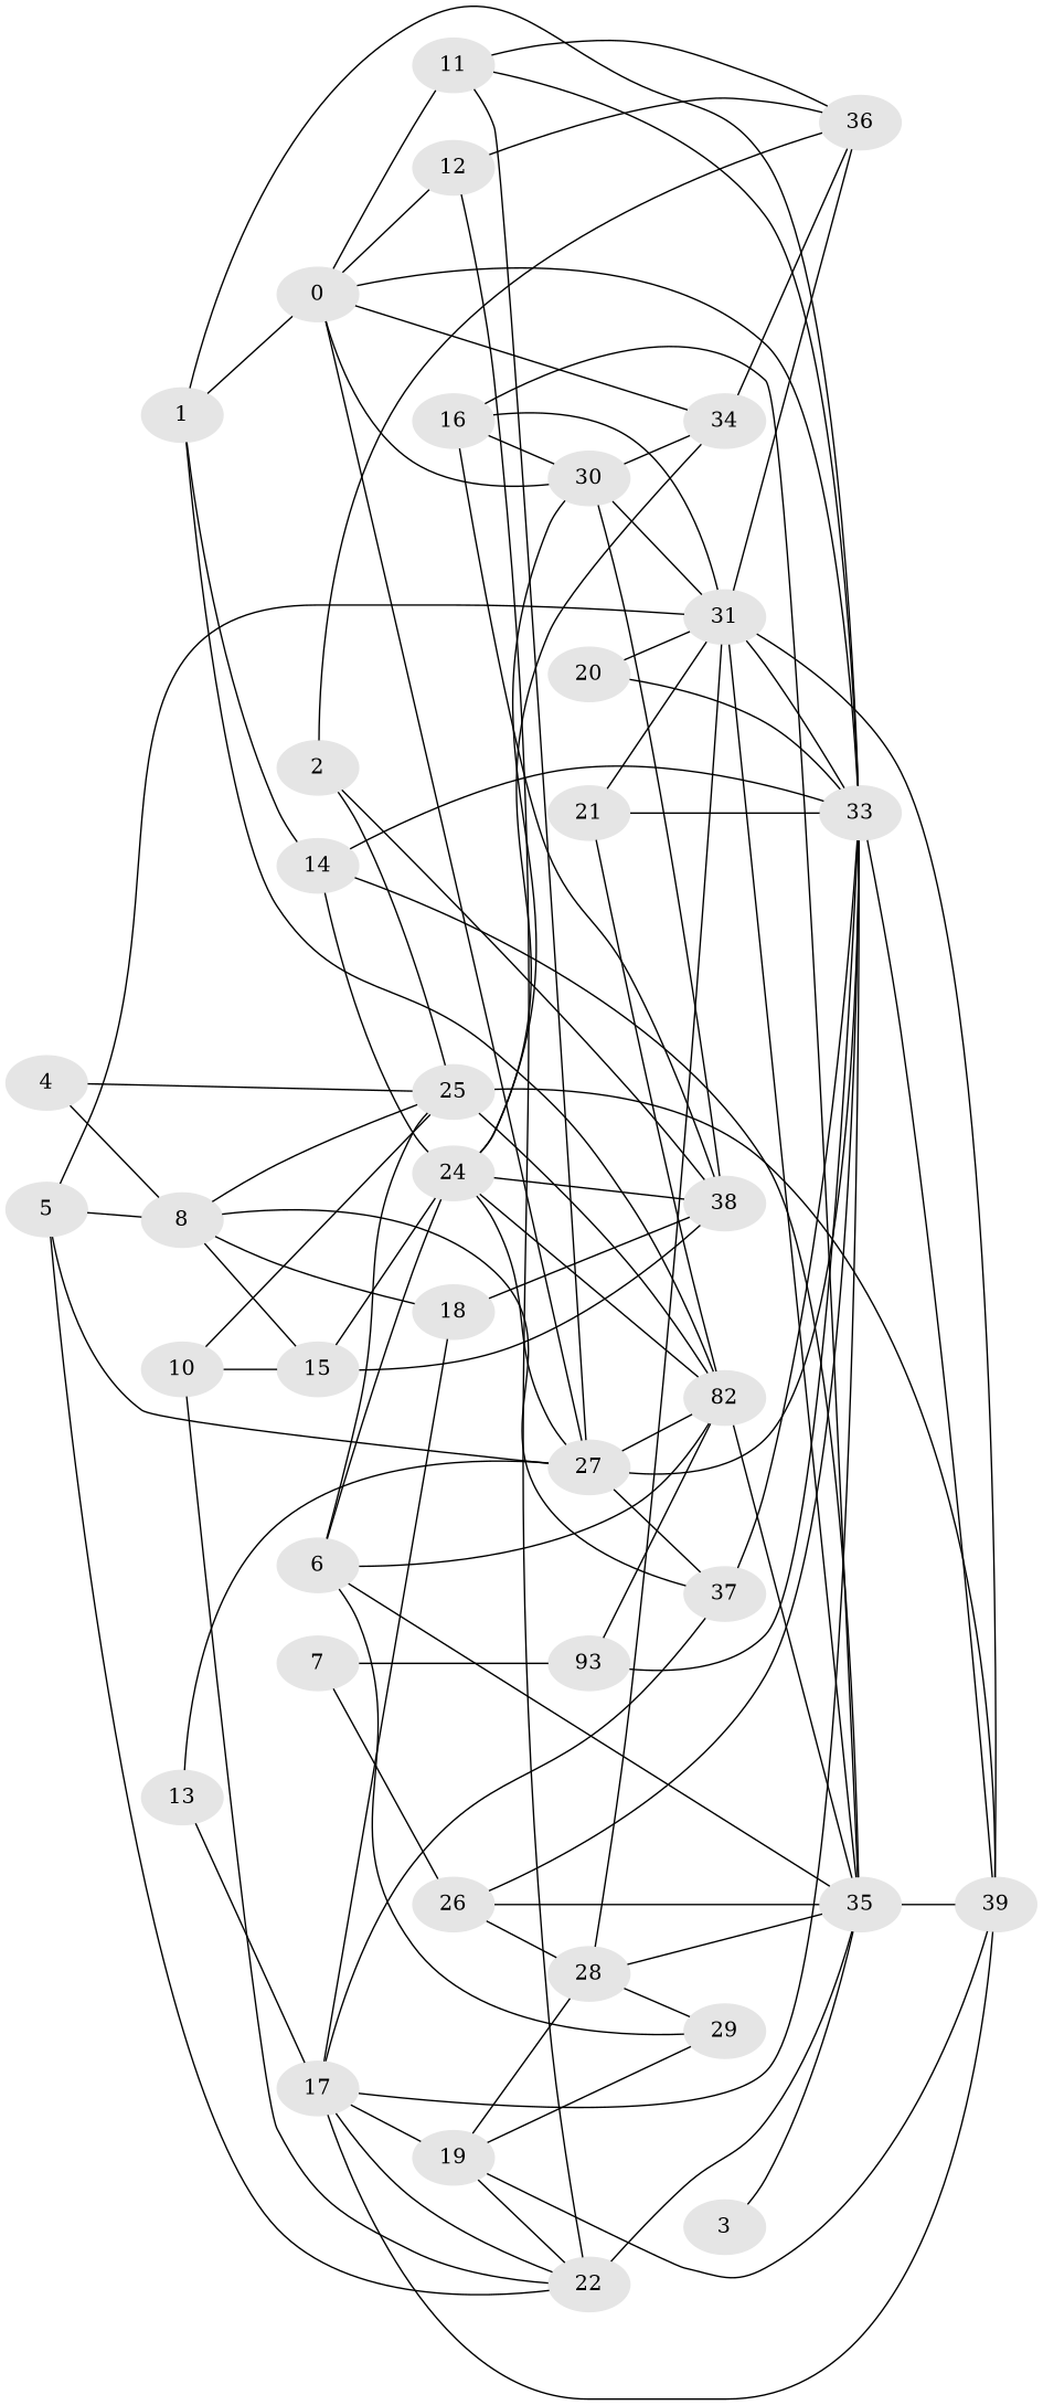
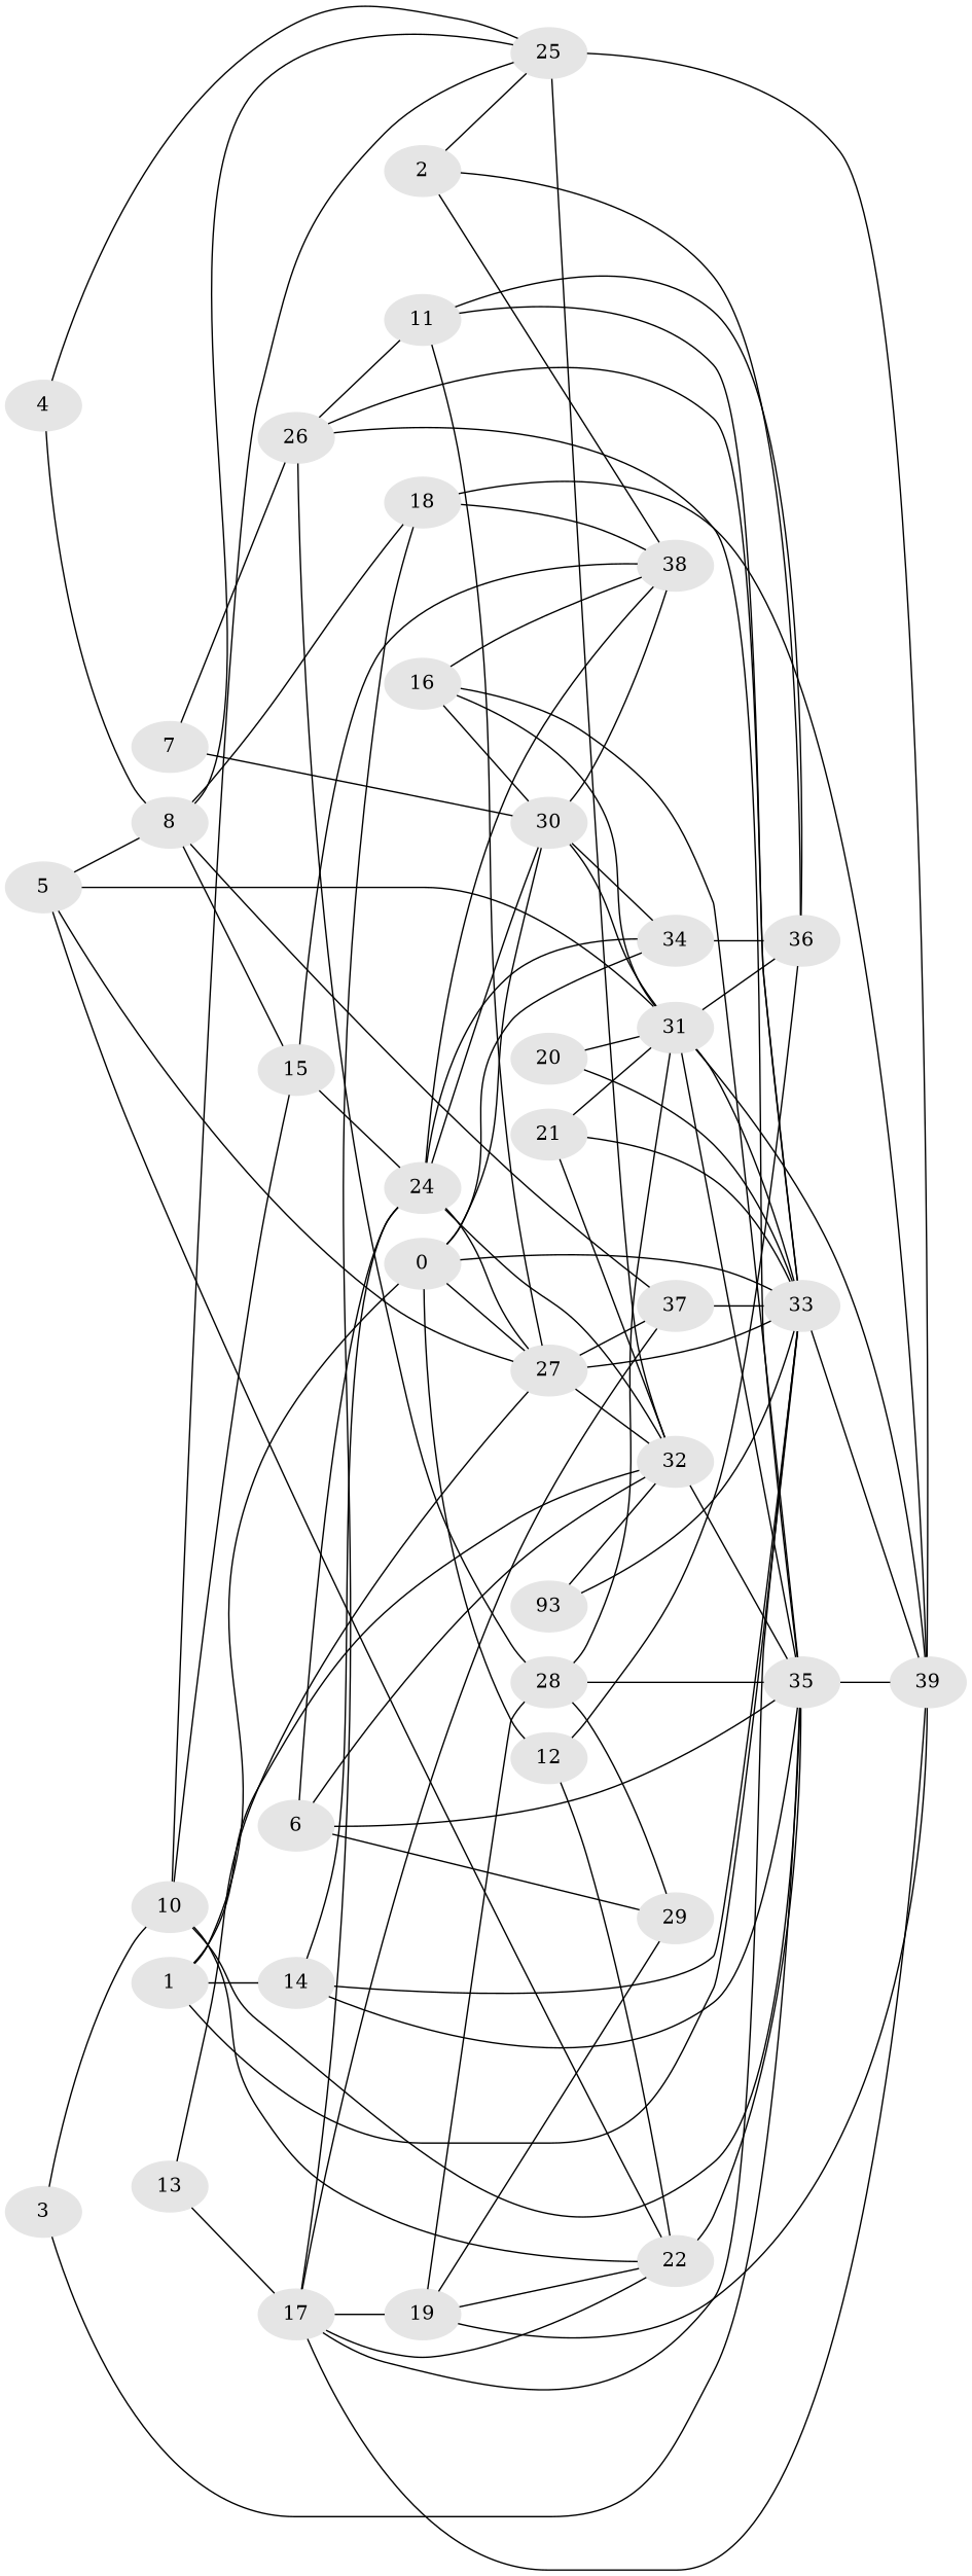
  graph {
    rankdir=LR
    node [color=gray90 style=filled]
    edge [weight=1.0]
    n1 [label=0]
    1
-   32 [label=82]
+   32
    33
    14
    27
    30
    11
    12
    34
    24
    38
    35
    39
    2
    25
    36
    3
    10
    22
    15
    4
    8
    18
    37
    5
    31
    6
    29
    7
    26
    28
    19
    13
    17
    16
    20
    21
    n39 [label=93]
    n1 -- 33
    n1 -- 27
    n1 -- 30
-   n1 -- 11
+   26 -- 11
    n1 -- 12
    n1 -- 34
    1 -- n1
    1 -- 32
    1 -- 33
    1 -- 14
    32 -- 35
    33 -- 39
    14 -- 33
    14 -- 24
    14 -- 35
    27 -- 32 [weight=2.0]
    27 -- 33 [weight=2.0]
    27 -- 37
    30 -- 34
    30 -- 38
    30 -- 31
    11 -- 33 [weight=2.0]
    11 -- 27
    11 -- 36
    12 -- 36
    12 -- 22
    34 -- 36
    24 -- 32
    24 -- 27
    24 -- 30
    24 -- 34
    24 -- 38
    35 -- 39 [weight=2.0]
    2 -- 38
    2 -- 25
    2 -- 36
    25 -- 32
    25 -- 39
    3 -- 35
+   3 -- 10
+   10 -- 35
    10 -- 25
    10 -- 22
    10 -- 15
    22 -- 35
    15 -- 24
    15 -- 38
    4 -- 25
    4 -- 8
    8 -- 25
    8 -- 15
    8 -- 18
    8 -- 37
    18 -- 38
+   18 -- 39
    37 -- 33
    5 -- 27
    5 -- 22
    5 -- 8
    5 -- 31 [weight=3.0]
    31 -- 33 [weight=2.0]
    31 -- 35
    31 -- 39
    31 -- 36
    6 -- 32
    6 -- 24 [weight=2.0]
    6 -- 35
-   6 -- 25
    6 -- 29
-   7 -- n39 [weight=2.0]
+   7 -- 30 [weight=2.0]
    7 -- 26
    26 -- 33
    26 -- 35 [weight=2.0]
    26 -- 28
    28 -- 35 [weight=2.0]
    28 -- 31
    28 -- 29
    19 -- 39
    19 -- 22
    19 -- 29
    19 -- 28
    13 -- 27
    13 -- 17
    17 -- 33
    17 -- 39 [weight=2.0]
    17 -- 22
    17 -- 18
    17 -- 37 [weight=2.0]
    17 -- 19
    16 -- 30
    16 -- 38
    16 -- 35
    16 -- 31
    20 -- 33
    20 -- 31
    21 -- 32
    21 -- 33
    21 -- 31
    n39 -- 32 [weight=2.0]
    n39 -- 33 [weight=2.0]
  }
